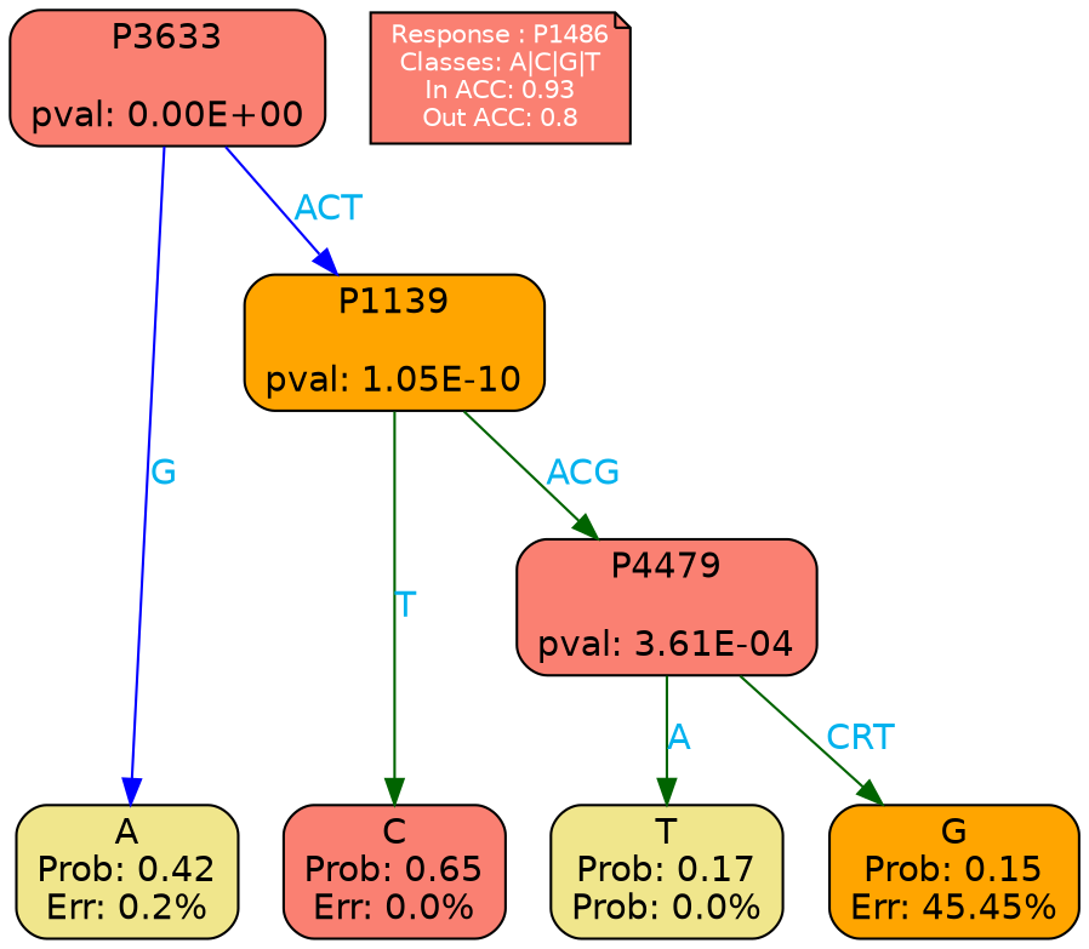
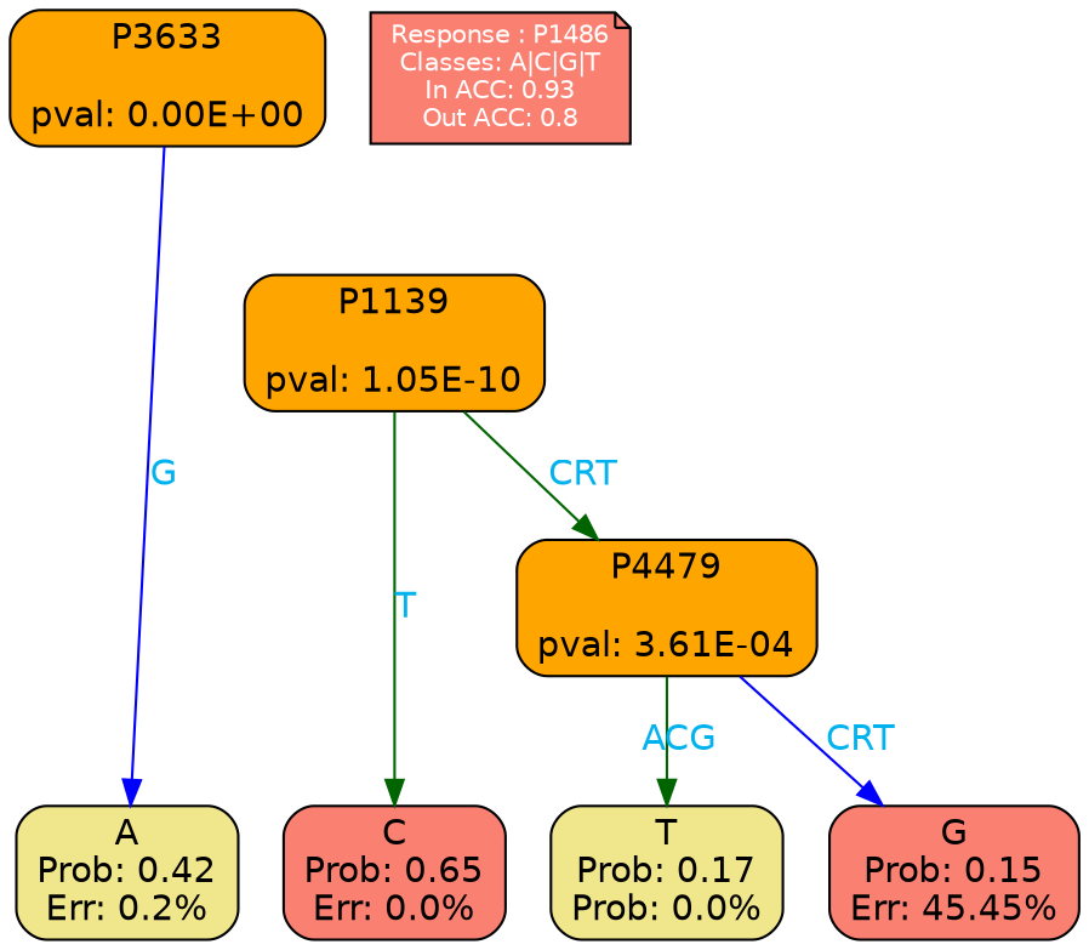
  digraph {
    ranksep=equally
    splines=polylines
    node [color=black fillcolor=orange fontname=helvetica shape=box style="filled, rounded"]
    edge [color=blue fontcolor=deepskyblue2 fontname=helvetica]
    n1 [fillcolor=khaki label="T\nProb: 0.17\nProb: 0.0%"]
-   n2 [label="G\nProb: 0.15\nErr: 45.45%"]
+   n2 [fillcolor=salmon label="G\nProb: 0.15\nErr: 45.45%"]
    n3 [fillcolor=salmon label="C\nProb: 0.65\nErr: 0.0%"]
    n4 [fillcolor=khaki label="A\nProb: 0.42\nErr: 0.2%"]
    n5 [align=left fillcolor=salmon fontcolor=white fontsize=10 label="Response : P1486\nClasses: A|C|G|T\nIn ACC: 0.93\nOut ACC: 0.8\n" shape=note style=filled]
-   n6 [fillcolor=salmon label="P3633\n\npval: 0.00E+00"]
+   n6 [label="P3633\n\npval: 0.00E+00"]
    n7 [label="P1139\n\npval: 1.05E-10"]
-   n8 [fillcolor=salmon label="P4479\n\npval: 3.61E-04"]
+   n8 [label="P4479\n\npval: 3.61E-04"]
    subgraph sub_1 {
      rank=same
      n1
      n2
      n3
      n4
    }
    subgraph sub_2 {
      rank=same
      n5
      n6
    }
    n6 -> n4 [label=G]
-   n6 -> n7 [label=ACT]
    n7 -> n3 [color=darkgreen label=T]
-   n7 -> n8 [color=darkgreen label=ACG]
-   n8 -> n1 [color=darkgreen label=A]
-   n8 -> n2 [color=darkgreen label=CRT]
+   n7 -> n8 [color=darkgreen label=CRT]
+   n8 -> n1 [color=darkgreen label=ACG]
+   n8 -> n2 [label=CRT]
  }
